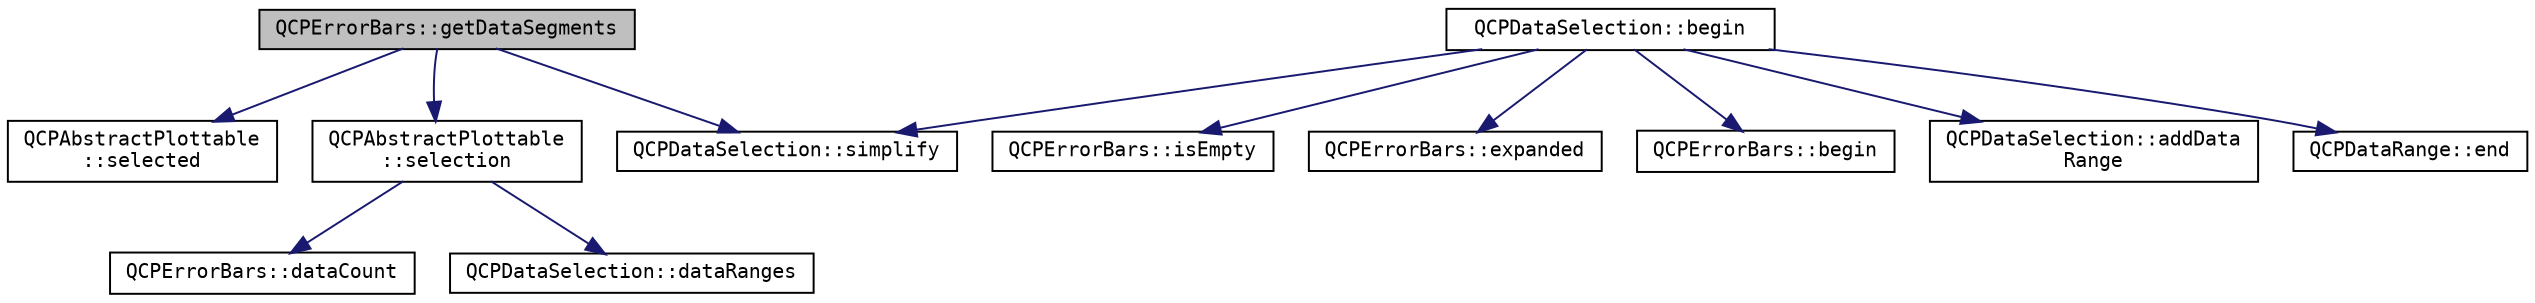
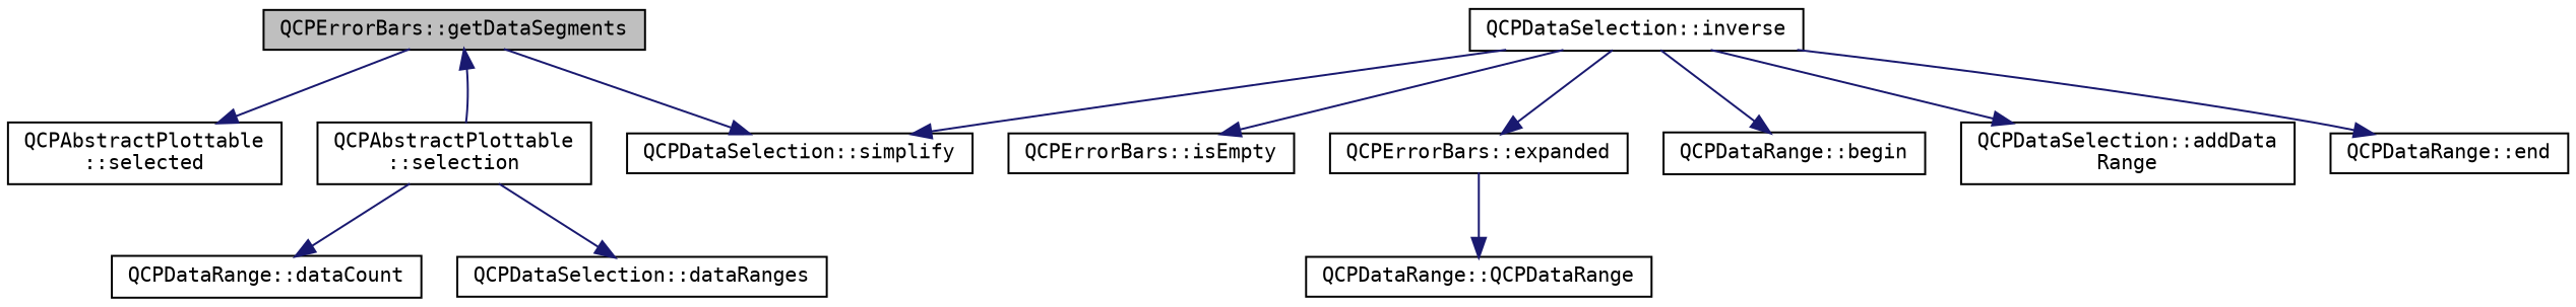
  digraph {
    fontname="DejaVu Sans Mono"
    rankdir=TB
    node [color=black fillcolor=white fontname="DejaVu Sans Mono" fontsize=10 shape=record style=filled]
    edge [color=midnightblue fontname="DejaVu Sans Mono" fontsize=10 labelfontname=Helvetica labelfontsize=10 style=solid]
    n1 [fillcolor=grey75 fontcolor=black height=0.2 label="QCPErrorBars::getDataSegments" width=0.4]
    n2 [height=0.2 label="QCPAbstractPlottable\l::selected" width=0.4]
    n3 [height=0.2 label="QCPAbstractPlottable\l::selection" width=0.4]
    n4 [height=0.2 label="QCPDataSelection::simplify" width=0.4]
-   n5 [height=0.2 label="QCPErrorBars::dataCount" width=0.4]
+   n5 [height=0.2 label="QCPDataRange::dataCount" width=0.4]
    n6 [height=0.2 label="QCPDataSelection::dataRanges" width=0.4]
-   n7 [height=0.2 label="QCPDataSelection::begin" width=0.4]
+   n7 [height=0.2 label="QCPDataSelection::inverse" width=0.4]
    n8 [height=0.2 label="QCPErrorBars::isEmpty" width=0.4]
    n9 [height=0.2 label="QCPErrorBars::expanded" width=0.4]
-   n10 [height=0.2 label="QCPErrorBars::begin" width=0.4]
+   n10 [height=0.2 label="QCPDataRange::begin" width=0.4]
    n11 [height=0.2 label="QCPDataSelection::addData\lRange" width=0.4]
    n12 [height=0.2 label="QCPDataRange::end" width=0.4]
+   n13 [height=0.2 label="QCPDataRange::QCPDataRange" width=0.4]
    n1 -> n2
-   n1 -> n3
+   n3 -> n1
    n1 -> n4
    n3 -> n5
    n3 -> n6
    n7 -> n4
    n7 -> n8
    n7 -> n9
    n7 -> n10
    n7 -> n11
    n7 -> n12
+   n9 -> n13
  }
